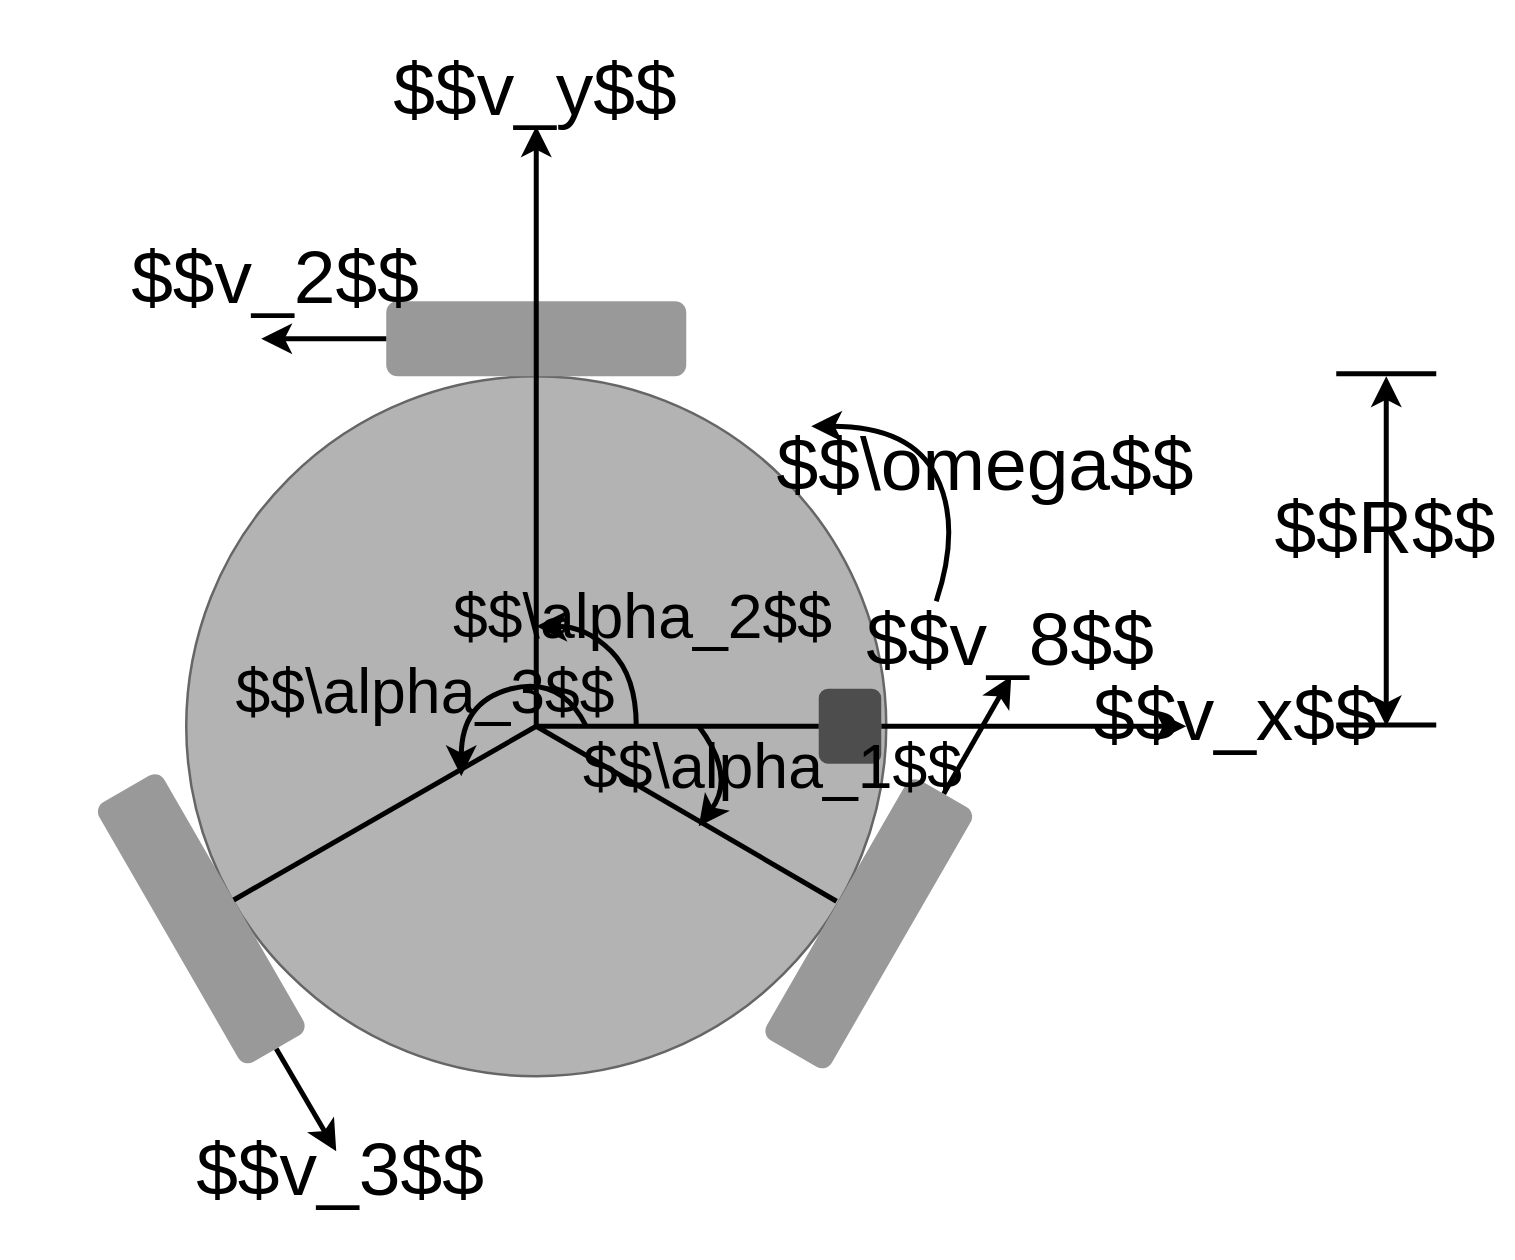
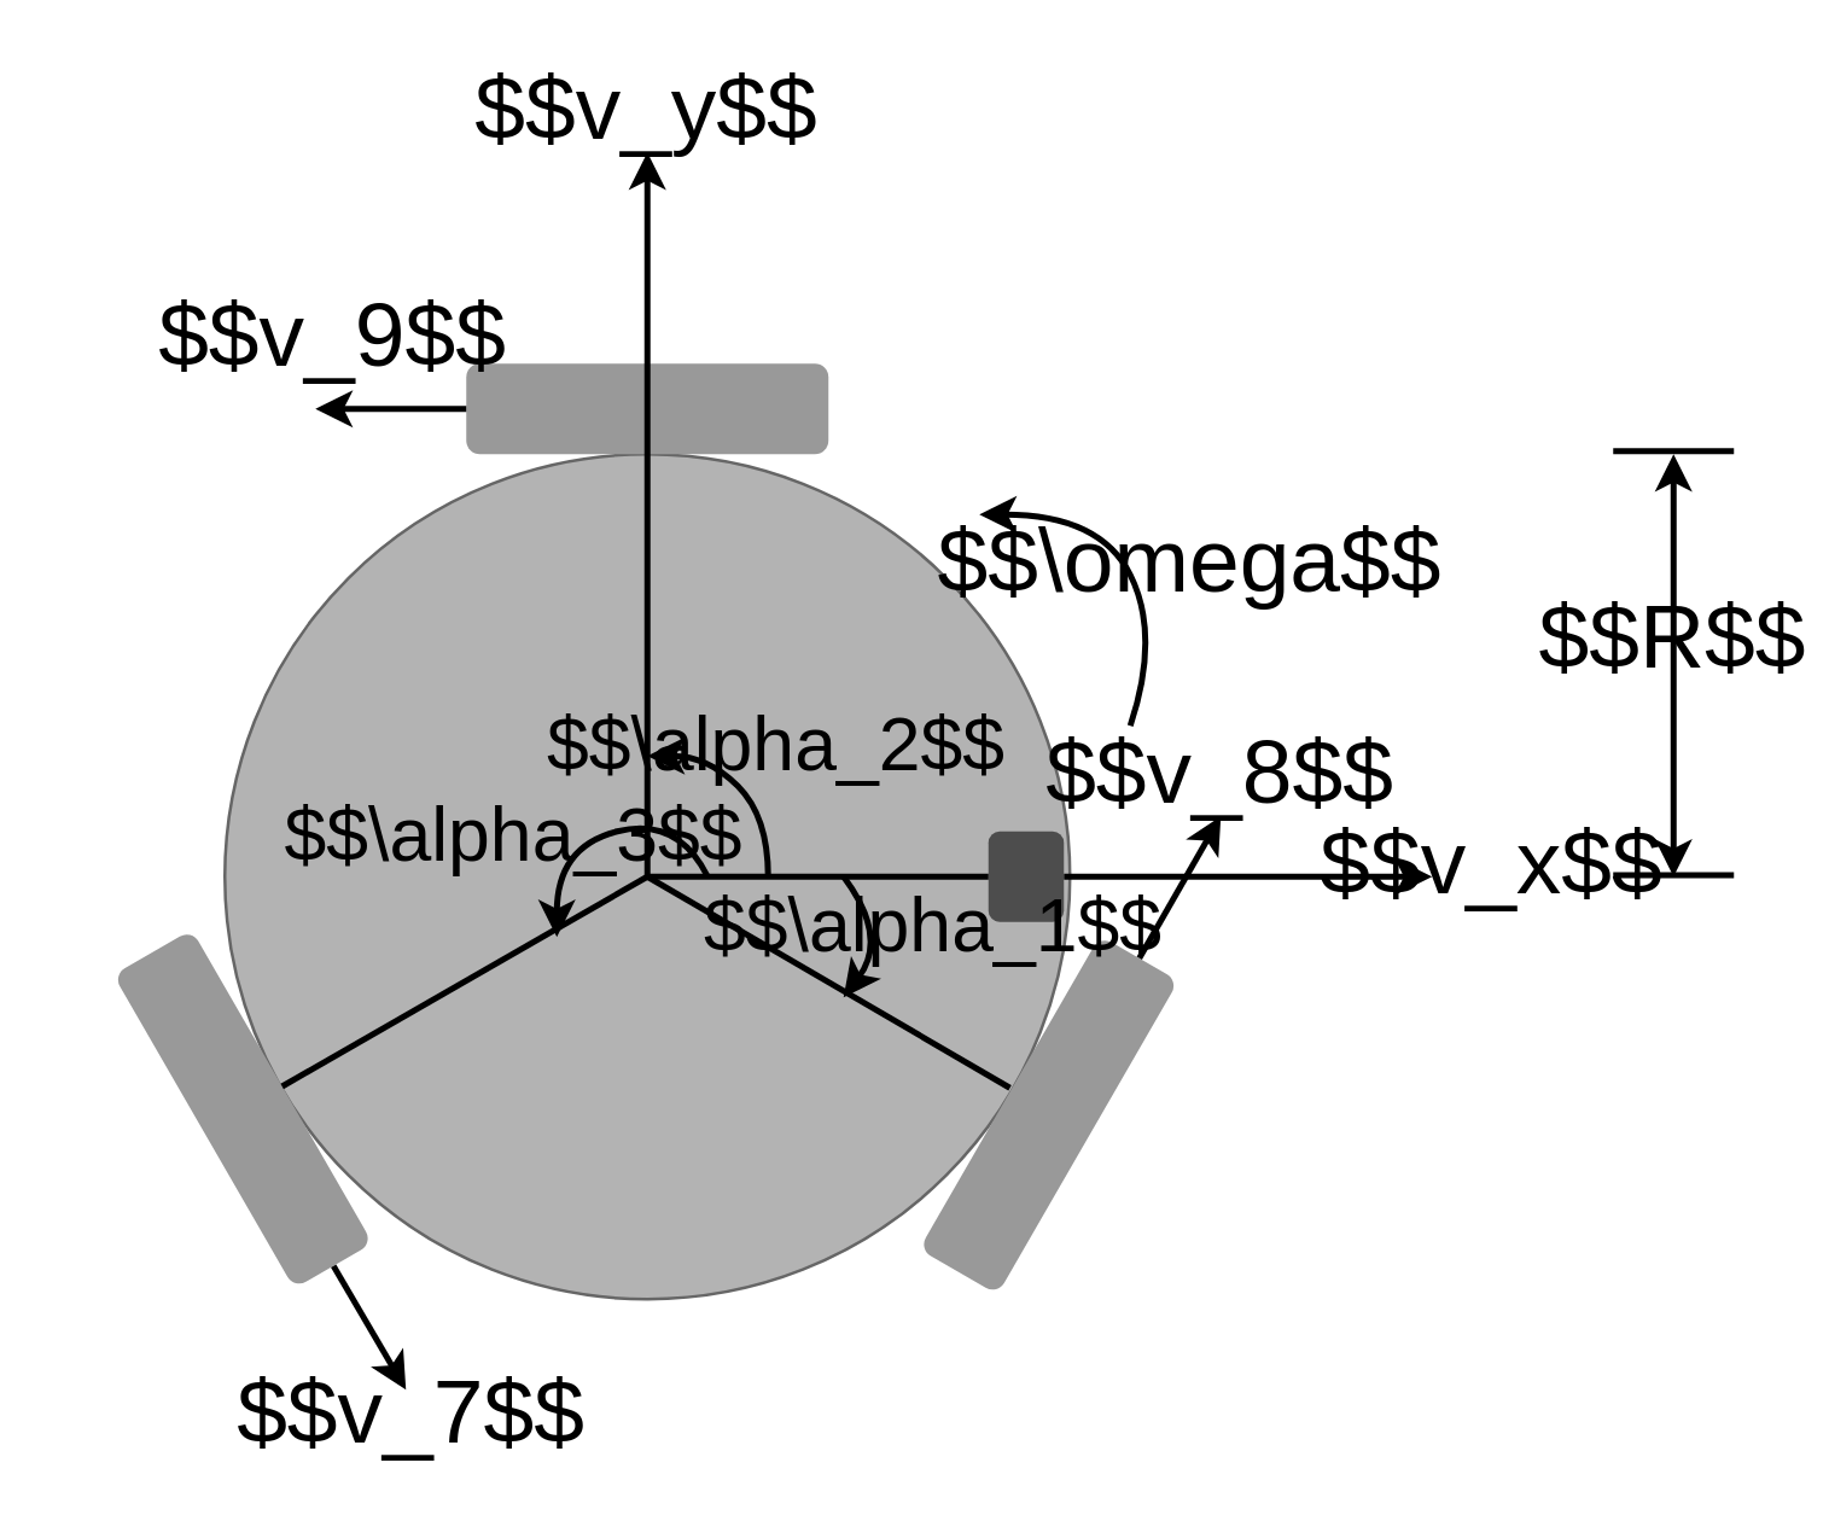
  <mxCell id="0" />
  <mxCell id="1" parent="0" />
  <mxCell id="2" value="" style="ellipse;whiteSpace=wrap;html=1;aspect=fixed;fillColor=#B3B3B3;fontColor=#333333;strokeColor=#666666;" parent="1" vertex="1"><mxGeometry x="74" y="150" width="280" height="280" as="geometry" /></mxCell>
  <mxCell id="3" value="" style="rounded=1;whiteSpace=wrap;html=1;fillColor=#999999;fontColor=#333333;strokeColor=none;rotation=0;" parent="1" vertex="1"><mxGeometry x="154" y="120" width="120" height="30" as="geometry" /></mxCell>
  <mxCell id="4" value="" style="rounded=1;whiteSpace=wrap;html=1;fillColor=#999999;fontColor=#333333;strokeColor=none;rotation=240;" parent="1" vertex="1"><mxGeometry x="20" y="352" width="120" height="30" as="geometry" /></mxCell>
  <mxCell id="5" value="" style="endArrow=classic;html=1;rounded=0;strokeWidth=2;" parent="1" edge="1"><mxGeometry width="50" height="50" relative="1" as="geometry"><mxPoint x="214" y="290" as="sourcePoint" /><mxPoint x="214" y="50" as="targetPoint" /></mxGeometry></mxCell>
  <mxCell id="6" value="" style="endArrow=classic;html=1;rounded=0;strokeWidth=2;startArrow=none;" parent="1" source="24" edge="1"><mxGeometry width="50" height="50" relative="1" as="geometry"><mxPoint x="214" y="290" as="sourcePoint" /><mxPoint x="474" y="290" as="targetPoint" /></mxGeometry></mxCell>
  <mxCell id="7" value="$$v_x$$" style="text;html=1;strokeColor=none;fillColor=none;align=center;verticalAlign=middle;whiteSpace=wrap;rounded=0;fontSize=30;" parent="1" vertex="1"><mxGeometry x="464" y="270" width="60" height="30" as="geometry" /></mxCell>
  <mxCell id="8" value="$$v_y$$" style="text;html=1;strokeColor=none;fillColor=none;align=center;verticalAlign=middle;whiteSpace=wrap;rounded=0;fontSize=30;" parent="1" vertex="1"><mxGeometry x="184" y="20" width="60" height="30" as="geometry" /></mxCell>
  <mxCell id="9" value="" style="curved=1;endArrow=classic;html=1;rounded=0;strokeWidth=2;fontSize=30;" parent="1" edge="1"><mxGeometry width="50" height="50" relative="1" as="geometry"><mxPoint x="374" y="240" as="sourcePoint" /><mxPoint x="324" y="170" as="targetPoint" /><Array as="points"><mxPoint x="384" y="210" /><mxPoint x="364" y="170" /></Array></mxGeometry></mxCell>
  <mxCell id="10" value="$$\omega$$" style="text;html=1;strokeColor=none;fillColor=none;align=center;verticalAlign=middle;whiteSpace=wrap;rounded=0;fontSize=30;" parent="1" vertex="1"><mxGeometry x="364" y="170" width="60" height="30" as="geometry" /></mxCell>
  <mxCell id="11" value="" style="endArrow=classic;startArrow=classic;html=1;rounded=0;strokeWidth=2;fontSize=30;" parent="1" edge="1"><mxGeometry width="50" height="50" relative="1" as="geometry"><mxPoint x="554" y="290" as="sourcePoint" /><mxPoint x="554" y="150" as="targetPoint" /></mxGeometry></mxCell>
  <mxCell id="12" value="" style="endArrow=none;html=1;rounded=0;strokeWidth=2;fontSize=30;" parent="1" edge="1"><mxGeometry width="50" height="50" relative="1" as="geometry"><mxPoint x="534" y="289.5" as="sourcePoint" /><mxPoint x="574" y="289.5" as="targetPoint" /></mxGeometry></mxCell>
  <mxCell id="13" value="" style="endArrow=none;html=1;rounded=0;strokeWidth=2;fontSize=30;" parent="1" edge="1"><mxGeometry width="50" height="50" relative="1" as="geometry"><mxPoint x="534" y="149" as="sourcePoint" /><mxPoint x="574" y="149" as="targetPoint" /></mxGeometry></mxCell>
  <mxCell id="14" value="$$R$$" style="text;html=1;strokeColor=none;fillColor=none;align=center;verticalAlign=middle;whiteSpace=wrap;rounded=0;fontSize=30;" parent="1" vertex="1"><mxGeometry x="524" y="195" width="60" height="30" as="geometry" /></mxCell>
  <mxCell id="15" value="" style="rounded=1;whiteSpace=wrap;html=1;fillColor=#999999;fontColor=#333333;strokeColor=none;rotation=120;" parent="1" vertex="1"><mxGeometry x="287" y="354" width="120" height="30" as="geometry" /></mxCell>
  <mxCell id="16" value="" style="endArrow=classic;html=1;rounded=0;exitX=0;exitY=0.5;exitDx=0;exitDy=0;strokeWidth=2;" parent="1" source="15" edge="1"><mxGeometry width="50" height="50" relative="1" as="geometry"><mxPoint x="314" y="330" as="sourcePoint" /><mxPoint x="404" y="270" as="targetPoint" /></mxGeometry></mxCell>
  <mxCell id="17" value="" style="endArrow=classic;html=1;rounded=0;strokeWidth=2;exitX=0;exitY=0.5;exitDx=0;exitDy=0;" parent="1" source="3" edge="1"><mxGeometry width="50" height="50" relative="1" as="geometry"><mxPoint x="314" y="330" as="sourcePoint" /><mxPoint x="104" y="135" as="targetPoint" /></mxGeometry></mxCell>
  <mxCell id="18" value="" style="endArrow=classic;html=1;rounded=0;strokeWidth=2;exitX=0;exitY=0.5;exitDx=0;exitDy=0;" parent="1" source="4" edge="1"><mxGeometry width="50" height="50" relative="1" as="geometry"><mxPoint x="314" y="330" as="sourcePoint" /><mxPoint x="134" y="460" as="targetPoint" /></mxGeometry></mxCell>
  <mxCell id="19" value="" style="endArrow=none;html=1;rounded=0;strokeWidth=2;entryX=0.929;entryY=0.75;entryDx=0;entryDy=0;entryPerimeter=0;" parent="1" target="2" edge="1"><mxGeometry width="50" height="50" relative="1" as="geometry"><mxPoint x="214" y="290" as="sourcePoint" /><mxPoint x="364" y="280" as="targetPoint" /></mxGeometry></mxCell>
  <mxCell id="20" value="" style="endArrow=none;html=1;rounded=0;strokeWidth=2;entryX=0.5;entryY=1;entryDx=0;entryDy=0;" parent="1" target="4" edge="1"><mxGeometry width="50" height="50" relative="1" as="geometry"><mxPoint x="214" y="290" as="sourcePoint" /><mxPoint x="364" y="280" as="targetPoint" /></mxGeometry></mxCell>
  <mxCell id="21" value="" style="curved=1;endArrow=classic;html=1;rounded=0;strokeWidth=2;" parent="1" edge="1"><mxGeometry width="50" height="50" relative="1" as="geometry"><mxPoint x="254" y="290" as="sourcePoint" /><mxPoint x="214" y="250" as="targetPoint" /><Array as="points"><mxPoint x="254" y="270" /><mxPoint x="234" y="250" /></Array></mxGeometry></mxCell>
  <mxCell id="22" value="" style="curved=1;endArrow=classic;html=1;rounded=0;strokeWidth=2;" parent="1" edge="1"><mxGeometry width="50" height="50" relative="1" as="geometry"><mxPoint x="234" y="290" as="sourcePoint" /><mxPoint x="184" y="310" as="targetPoint" /><Array as="points"><mxPoint x="224" y="270" /><mxPoint x="184" y="280" /></Array></mxGeometry></mxCell>
  <mxCell id="23" value="" style="curved=1;endArrow=classic;html=1;rounded=0;strokeWidth=2;" parent="1" edge="1"><mxGeometry width="50" height="50" relative="1" as="geometry"><mxPoint x="279" y="290" as="sourcePoint" /><mxPoint x="279" y="330" as="targetPoint" /><Array as="points"><mxPoint x="294" y="310" /></Array></mxGeometry></mxCell>
  <mxCell id="24" value="" style="rounded=1;whiteSpace=wrap;html=1;fillColor=#4D4D4D;fontColor=#333333;strokeColor=none;" parent="1" vertex="1"><mxGeometry x="327" y="275" width="25" height="30" as="geometry" /></mxCell>
  <mxCell id="25" value="" style="endArrow=none;html=1;rounded=0;strokeWidth=2;" parent="1" target="24" edge="1"><mxGeometry width="50" height="50" relative="1" as="geometry"><mxPoint x="214" y="290" as="sourcePoint" /><mxPoint x="474" y="290" as="targetPoint" /></mxGeometry></mxCell>
  <mxCell id="26" value="$$v_8$$" style="text;html=1;strokeColor=none;fillColor=none;align=center;verticalAlign=middle;whiteSpace=wrap;rounded=0;fontSize=30;" parent="1" vertex="1"><mxGeometry x="374" y="240" width="60" height="30" as="geometry" /></mxCell>
- <mxCell id="27" value="$$v_2$$" style="text;html=1;strokeColor=none;fillColor=none;align=center;verticalAlign=middle;whiteSpace=wrap;rounded=0;fontSize=30;" parent="1" vertex="1"><mxGeometry x="80" y="95" width="60" height="30" as="geometry" /></mxCell>
- <mxCell id="28" value="$$v_3$$" style="text;html=1;strokeColor=none;fillColor=none;align=center;verticalAlign=middle;whiteSpace=wrap;rounded=0;fontSize=30;" parent="1" vertex="1"><mxGeometry x="106" y="452" width="60" height="30" as="geometry" /></mxCell>
+ <mxCell id="27" value="$$v_9$$" style="text;html=1;strokeColor=none;fillColor=none;align=center;verticalAlign=middle;whiteSpace=wrap;rounded=0;fontSize=30;" parent="1" vertex="1"><mxGeometry x="80" y="95" width="60" height="30" as="geometry" /></mxCell>
+ <mxCell id="28" value="$$v_7$$" style="text;html=1;strokeColor=none;fillColor=none;align=center;verticalAlign=middle;whiteSpace=wrap;rounded=0;fontSize=30;" parent="1" vertex="1"><mxGeometry x="106" y="452" width="60" height="30" as="geometry" /></mxCell>
  <mxCell id="29" value="$$\alpha_1$$" style="text;html=1;strokeColor=none;fillColor=none;align=center;verticalAlign=middle;whiteSpace=wrap;rounded=0;fontSize=25;" vertex="1" parent="1"><mxGeometry x="279" y="290" width="60" height="30" as="geometry" /></mxCell>
  <mxCell id="30" value="$$\alpha_2$$" style="text;html=1;strokeColor=none;fillColor=none;align=center;verticalAlign=middle;whiteSpace=wrap;rounded=0;fontSize=25;" vertex="1" parent="1"><mxGeometry x="227" y="230" width="60" height="30" as="geometry" /></mxCell>
  <mxCell id="31" value="$$\alpha_3$$" style="text;html=1;strokeColor=none;fillColor=none;align=center;verticalAlign=middle;whiteSpace=wrap;rounded=0;fontSize=25;" vertex="1" parent="1"><mxGeometry x="140" y="260" width="60" height="30" as="geometry" /></mxCell>
